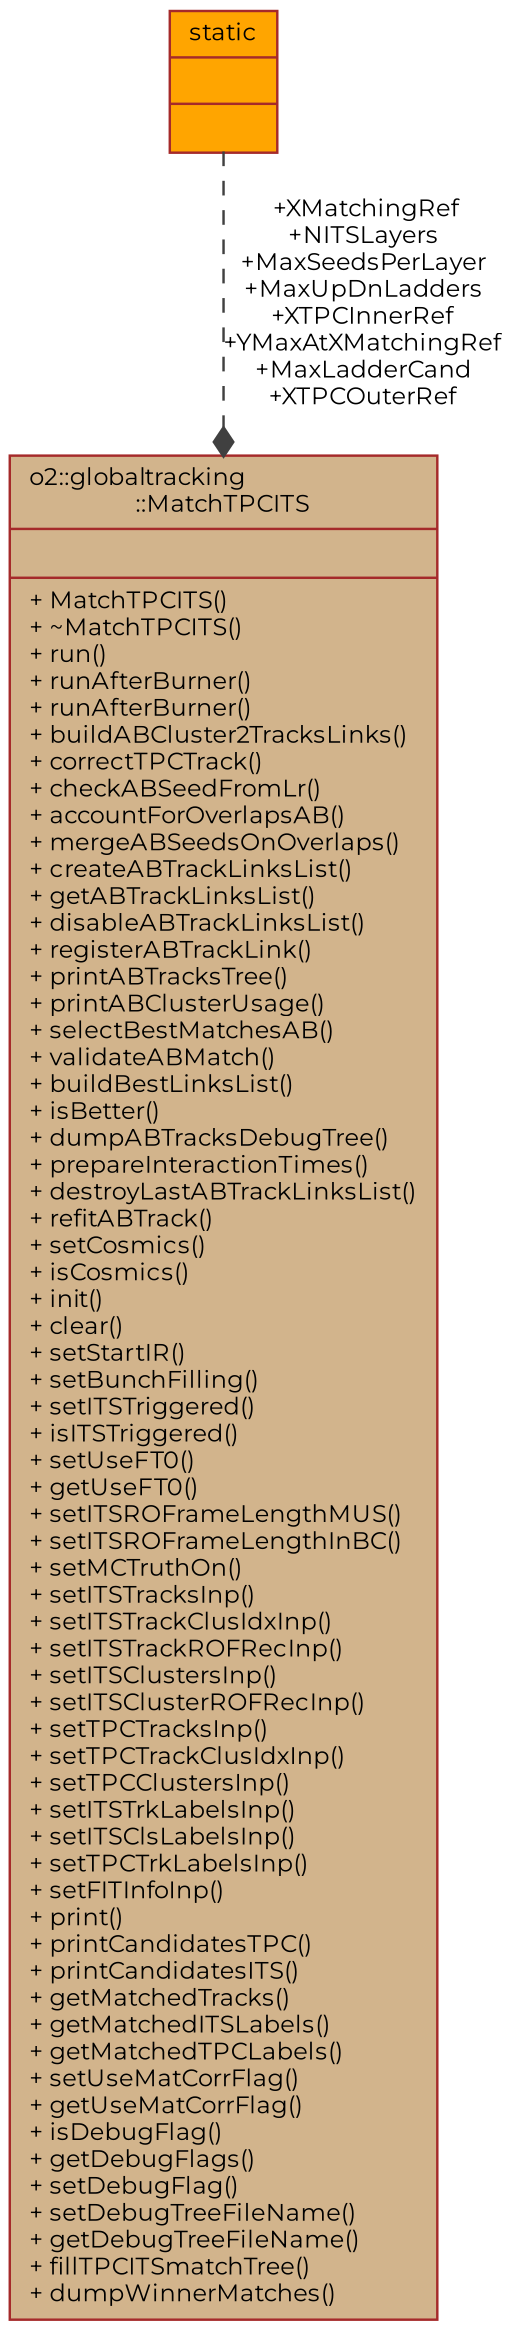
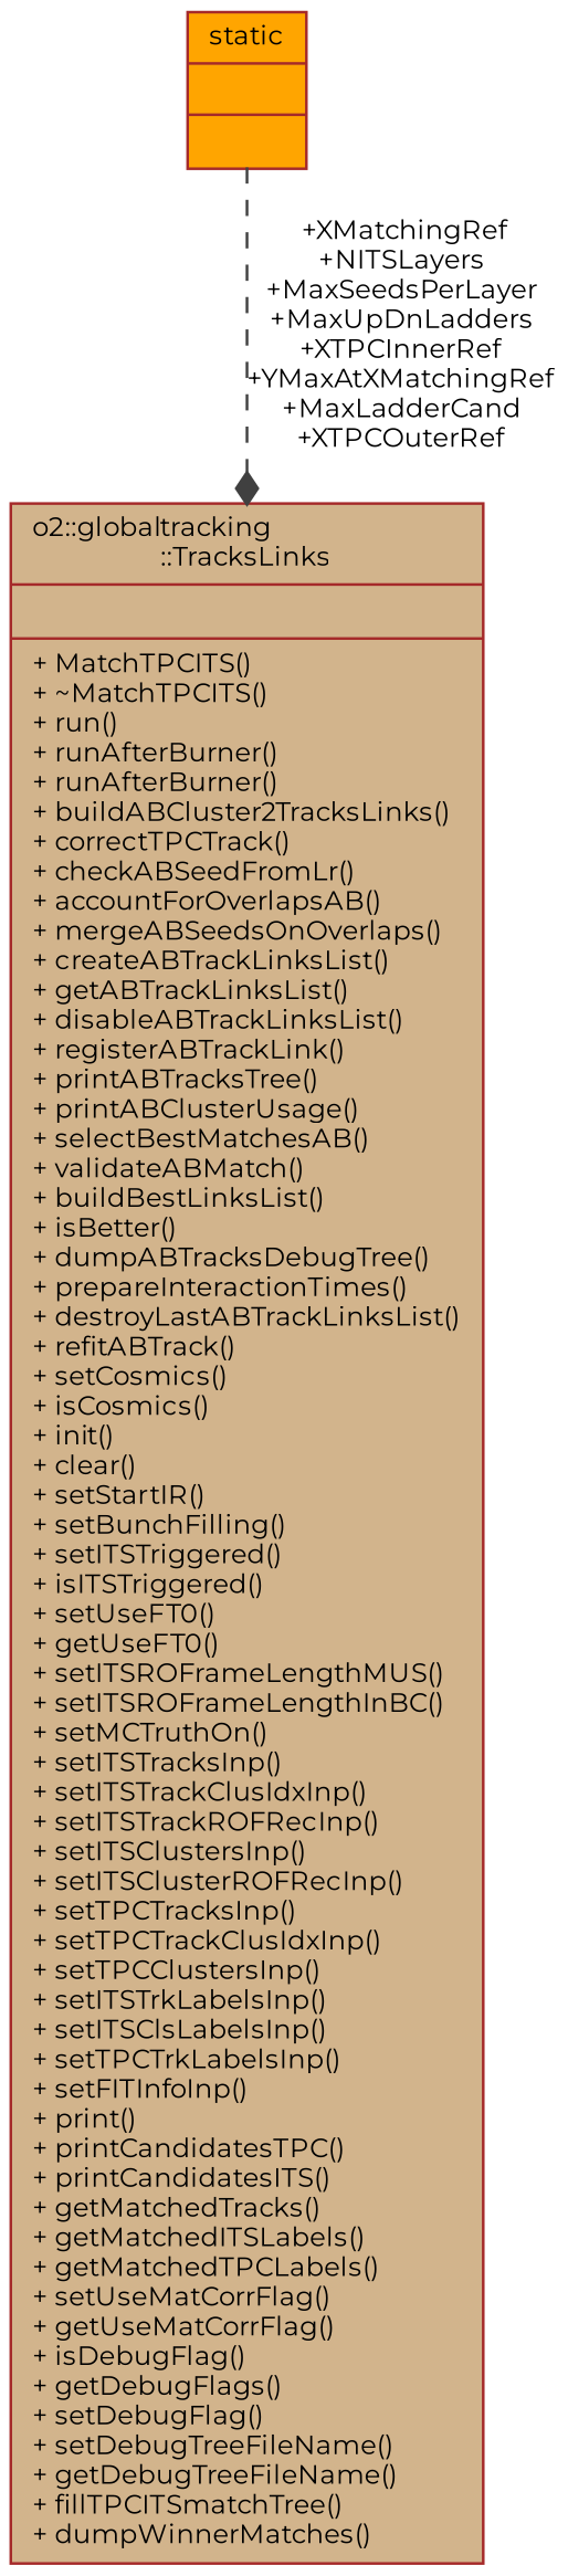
  digraph {
    fontname=Montserrat
    node [color=brown fontname=Montserrat fontsize=10 shape=record style=filled]
-   n1 [fillcolor=tan fontcolor=black height=0.2 label="{o2::globaltracking\l::MatchTPCITS\n||+ MatchTPCITS()\l+ ~MatchTPCITS()\l+ run()\l+ runAfterBurner()\l+ runAfterBurner()\l+ buildABCluster2TracksLinks()\l+ correctTPCTrack()\l+ checkABSeedFromLr()\l+ accountForOverlapsAB()\l+ mergeABSeedsOnOverlaps()\l+ createABTrackLinksList()\l+ getABTrackLinksList()\l+ disableABTrackLinksList()\l+ registerABTrackLink()\l+ printABTracksTree()\l+ printABClusterUsage()\l+ selectBestMatchesAB()\l+ validateABMatch()\l+ buildBestLinksList()\l+ isBetter()\l+ dumpABTracksDebugTree()\l+ prepareInteractionTimes()\l+ destroyLastABTrackLinksList()\l+ refitABTrack()\l+ setCosmics()\l+ isCosmics()\l+ init()\l+ clear()\l+ setStartIR()\l+ setBunchFilling()\l+ setITSTriggered()\l+ isITSTriggered()\l+ setUseFT0()\l+ getUseFT0()\l+ setITSROFrameLengthMUS()\l+ setITSROFrameLengthInBC()\l+ setMCTruthOn()\l+ setITSTracksInp()\l+ setITSTrackClusIdxInp()\l+ setITSTrackROFRecInp()\l+ setITSClustersInp()\l+ setITSClusterROFRecInp()\l+ setTPCTracksInp()\l+ setTPCTrackClusIdxInp()\l+ setTPCClustersInp()\l+ setITSTrkLabelsInp()\l+ setITSClsLabelsInp()\l+ setTPCTrkLabelsInp()\l+ setFITInfoInp()\l+ print()\l+ printCandidatesTPC()\l+ printCandidatesITS()\l+ getMatchedTracks()\l+ getMatchedITSLabels()\l+ getMatchedTPCLabels()\l+ setUseMatCorrFlag()\l+ getUseMatCorrFlag()\l+ isDebugFlag()\l+ getDebugFlags()\l+ setDebugFlag()\l+ setDebugTreeFileName()\l+ getDebugTreeFileName()\l+ fillTPCITSmatchTree()\l+ dumpWinnerMatches()\l}" width=0.4]
+   n1 [fillcolor=tan fontcolor=black height=0.2 label="{o2::globaltracking\l::TracksLinks\n||+ MatchTPCITS()\l+ ~MatchTPCITS()\l+ run()\l+ runAfterBurner()\l+ runAfterBurner()\l+ buildABCluster2TracksLinks()\l+ correctTPCTrack()\l+ checkABSeedFromLr()\l+ accountForOverlapsAB()\l+ mergeABSeedsOnOverlaps()\l+ createABTrackLinksList()\l+ getABTrackLinksList()\l+ disableABTrackLinksList()\l+ registerABTrackLink()\l+ printABTracksTree()\l+ printABClusterUsage()\l+ selectBestMatchesAB()\l+ validateABMatch()\l+ buildBestLinksList()\l+ isBetter()\l+ dumpABTracksDebugTree()\l+ prepareInteractionTimes()\l+ destroyLastABTrackLinksList()\l+ refitABTrack()\l+ setCosmics()\l+ isCosmics()\l+ init()\l+ clear()\l+ setStartIR()\l+ setBunchFilling()\l+ setITSTriggered()\l+ isITSTriggered()\l+ setUseFT0()\l+ getUseFT0()\l+ setITSROFrameLengthMUS()\l+ setITSROFrameLengthInBC()\l+ setMCTruthOn()\l+ setITSTracksInp()\l+ setITSTrackClusIdxInp()\l+ setITSTrackROFRecInp()\l+ setITSClustersInp()\l+ setITSClusterROFRecInp()\l+ setTPCTracksInp()\l+ setTPCTrackClusIdxInp()\l+ setTPCClustersInp()\l+ setITSTrkLabelsInp()\l+ setITSClsLabelsInp()\l+ setTPCTrkLabelsInp()\l+ setFITInfoInp()\l+ print()\l+ printCandidatesTPC()\l+ printCandidatesITS()\l+ getMatchedTracks()\l+ getMatchedITSLabels()\l+ getMatchedTPCLabels()\l+ setUseMatCorrFlag()\l+ getUseMatCorrFlag()\l+ isDebugFlag()\l+ getDebugFlags()\l+ setDebugFlag()\l+ setDebugTreeFileName()\l+ getDebugTreeFileName()\l+ fillTPCITSmatchTree()\l+ dumpWinnerMatches()\l}" width=0.4]
    n2 [height=0.2 label="{static\n||}" width=0.4 fillcolor=orange]
    n2 -> n1 [arrowhead=diamond color=grey25 fontname=Montserrat fontsize=10 label=" +XMatchingRef\n+NITSLayers\n+MaxSeedsPerLayer\n+MaxUpDnLadders\n+XTPCInnerRef\n+YMaxAtXMatchingRef\n+MaxLadderCand\n+XTPCOuterRef" labelfontname=Helvetica labelfontsize=10 style=dashed]
  }
